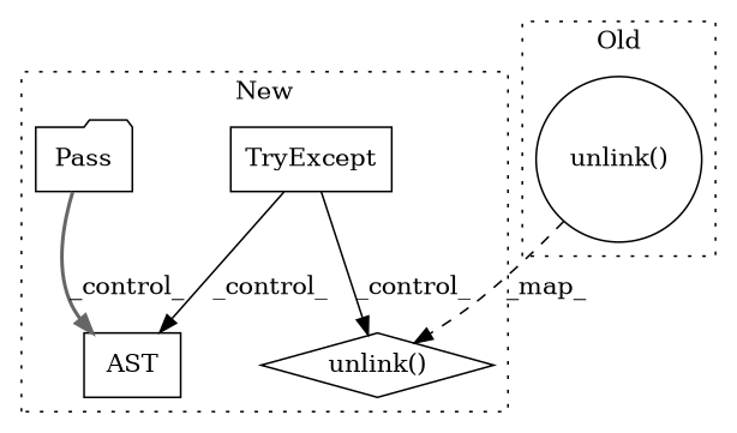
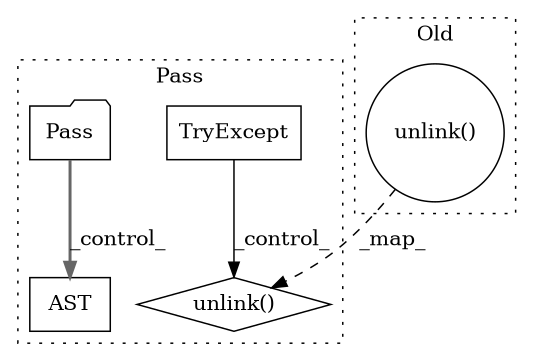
  digraph {
    node [a=75 l=28 shape=box]
    edge [color=black style=solid]
    n1 [label="unlink()" s=6285 shape=diamond]
    n2 [a=71 l=13 label=TryExcept s=6272]
    n3 [a=2 l="7,0" label=AST s="6318,0"]
    n4 [a=62 l=4 label=Pass s=6350 shape=folder]
    n5 [label="unlink()" s=6136 shape=circle]
    subgraph cluster_1 {
-     label=New
+     label=Pass
      style=dotted
      n1
      n2
      n3
      n4
    }
    subgraph cluster_2 {
      label=Old
      style=dotted
      n5
    }
    n2 -> n1 [label=_control_]
-   n2 -> n3 [label=_control_]
    n4 -> n3 [color=gray40 label=_control_ style=bold]
    n5 -> n1 [label=_map_ style=dashed]
  }
